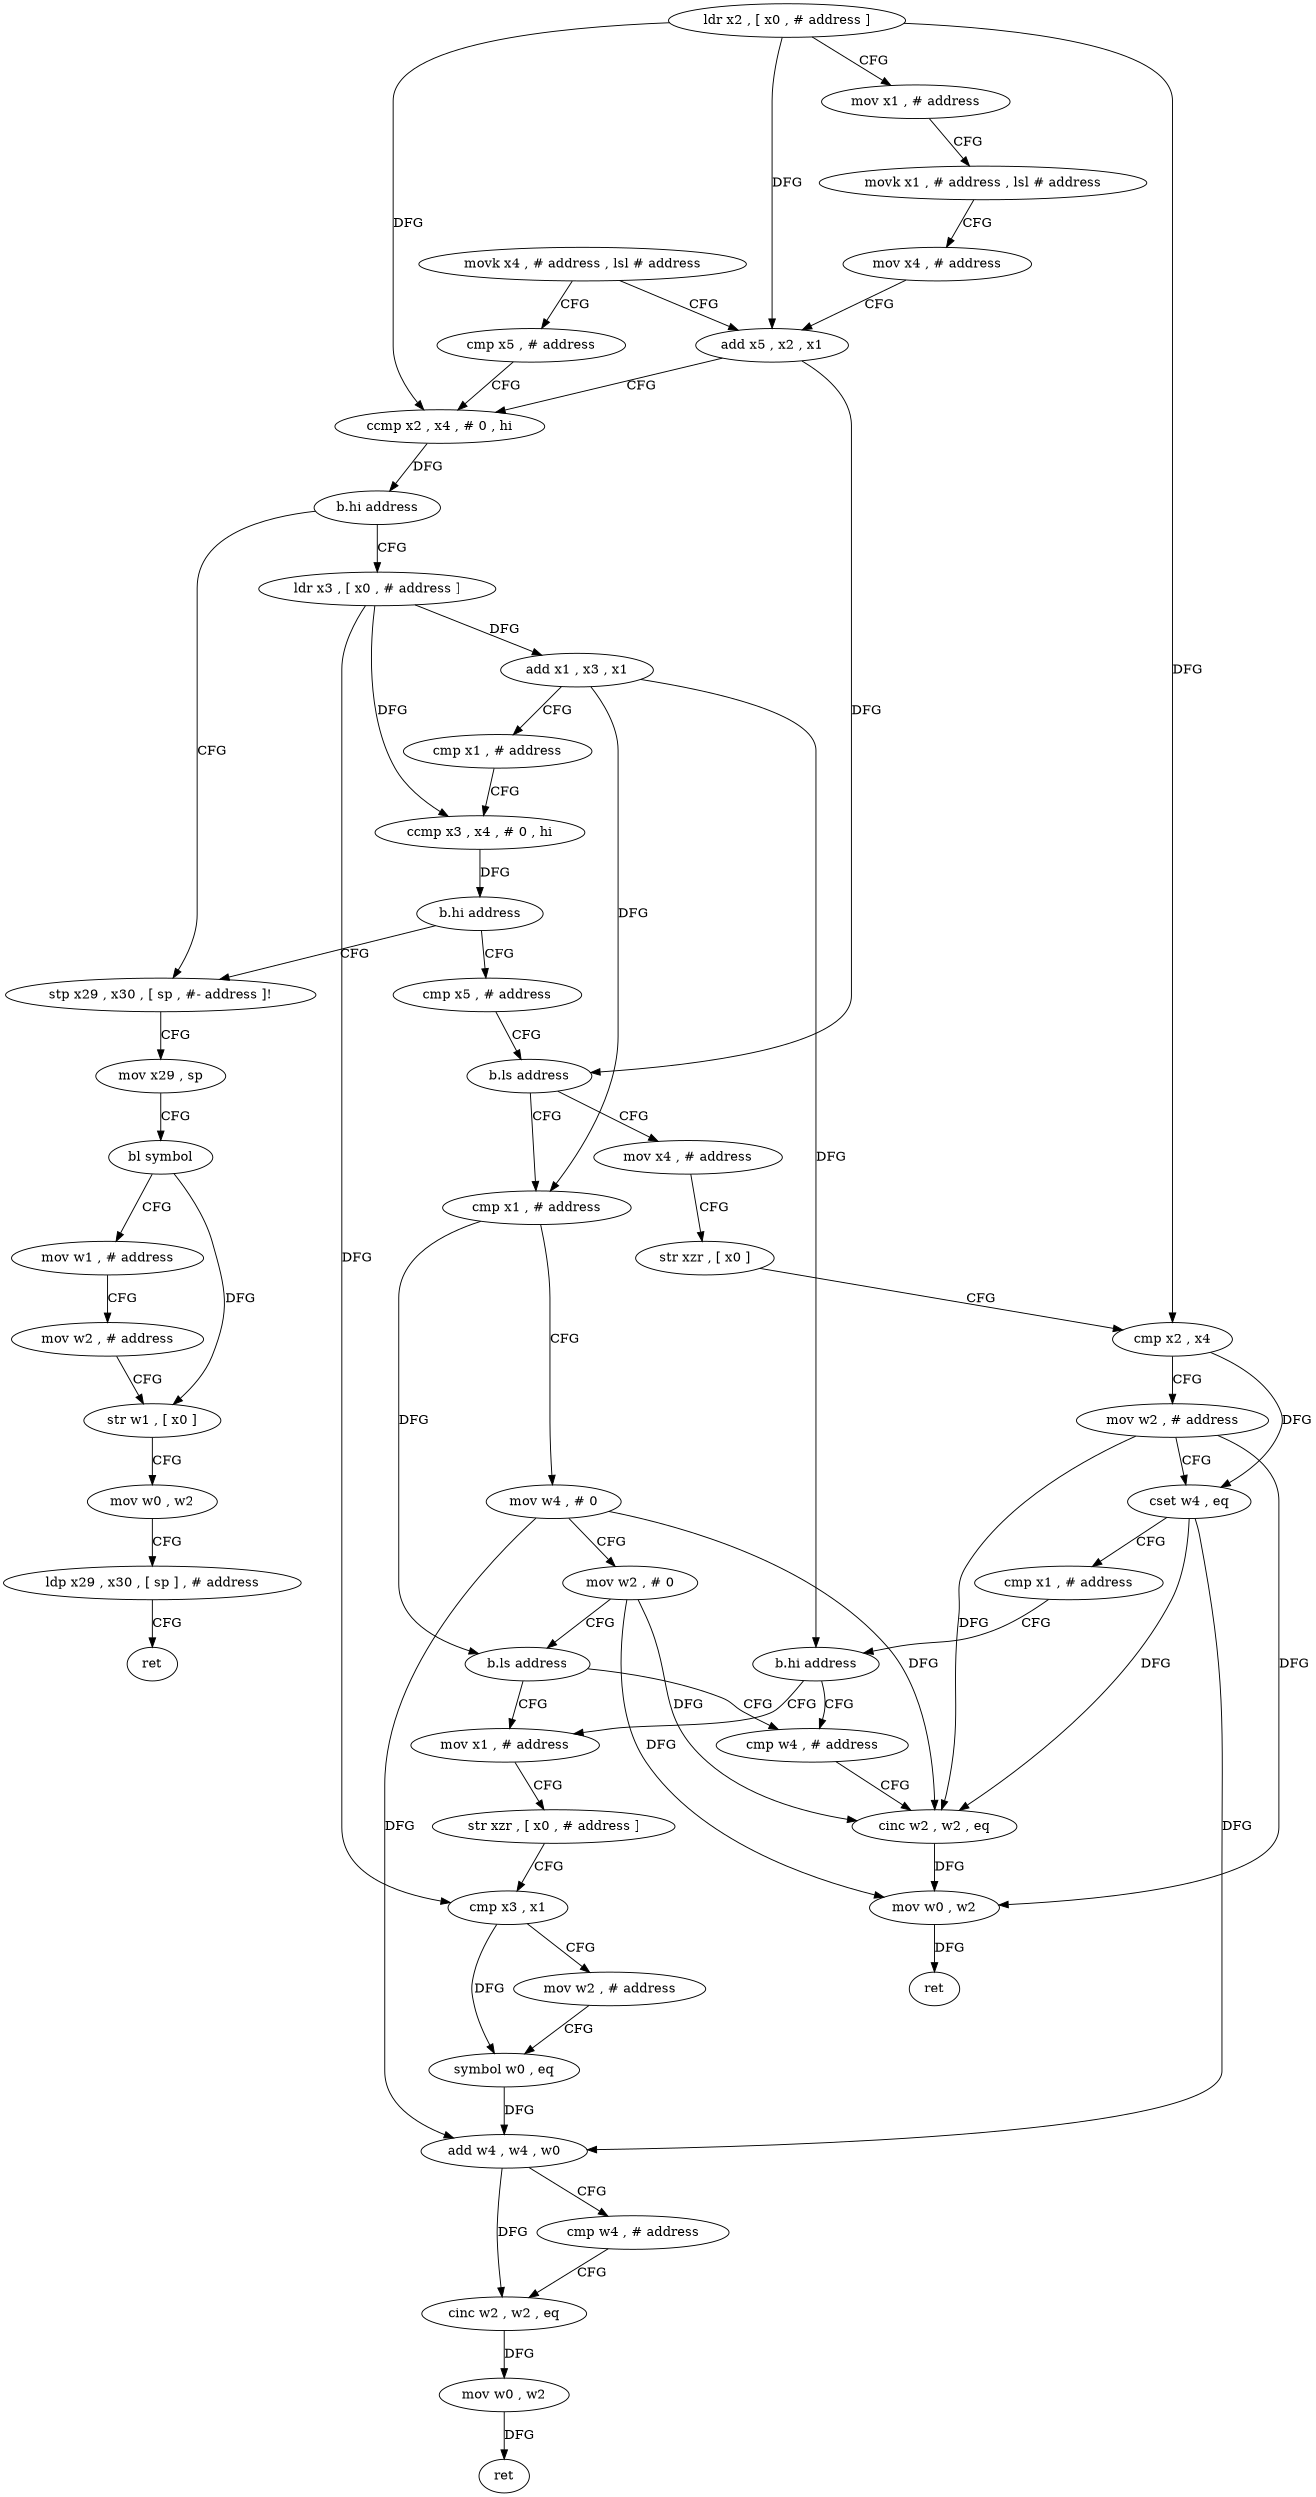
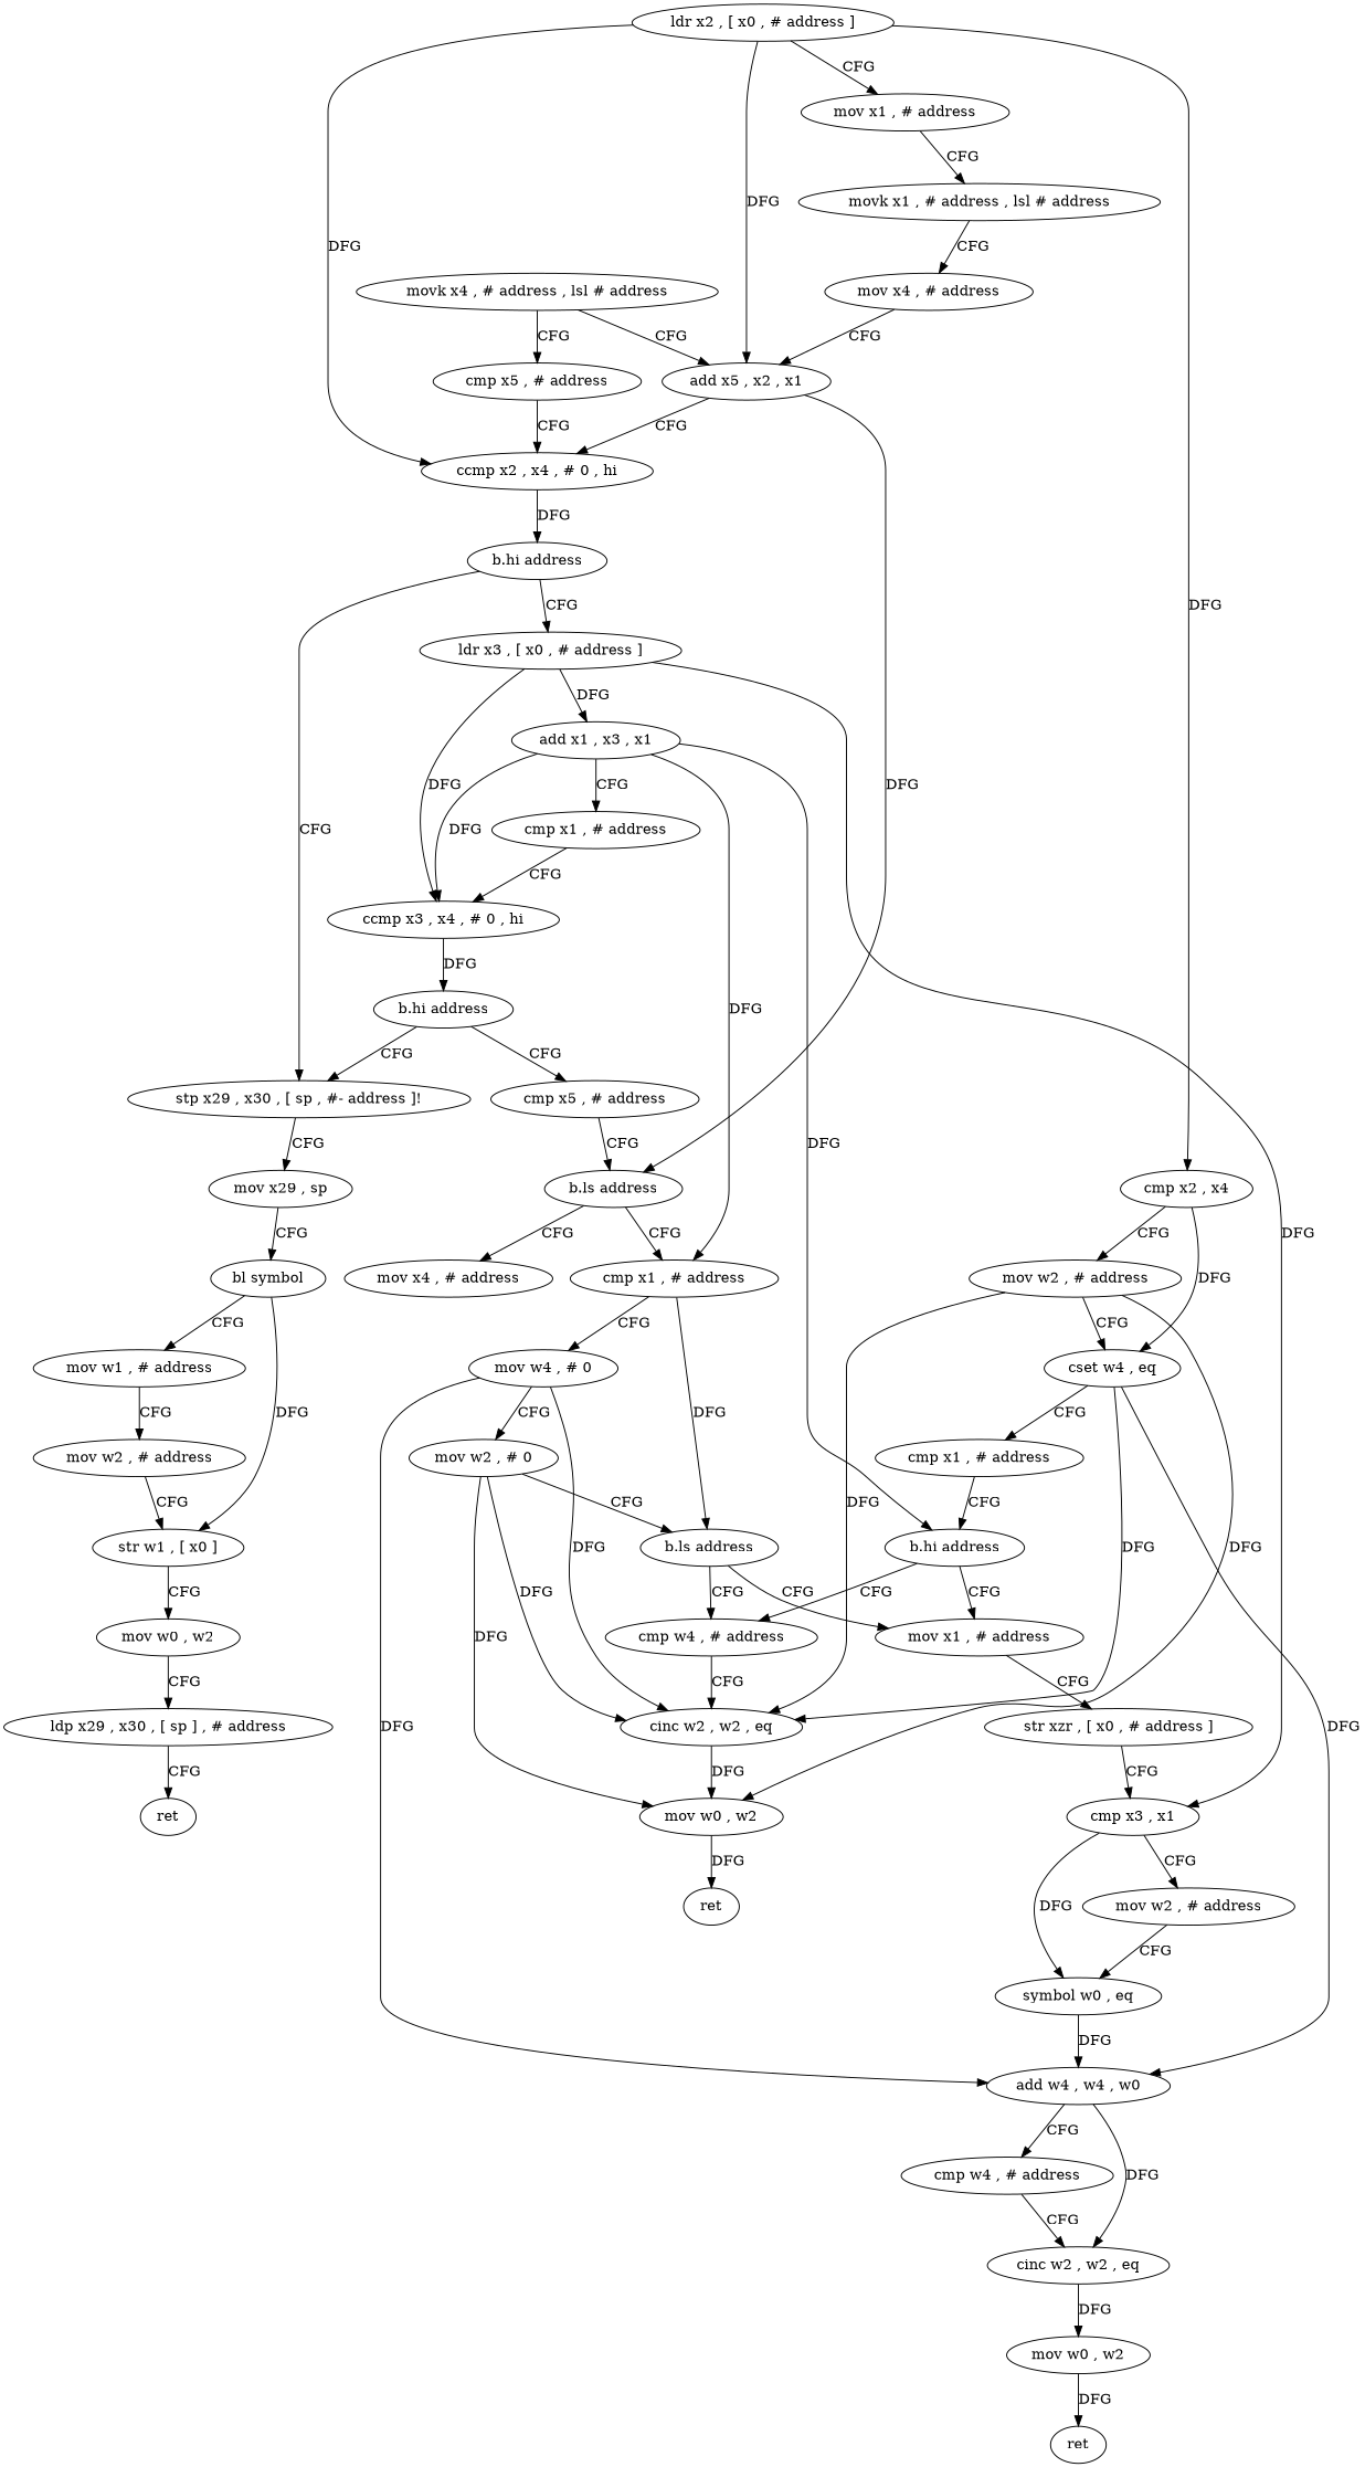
  digraph {
    n1 [label="ldr x2 , [ x0 , # address ]"]
    n2 [label="mov x1 , # address"]
    n3 [label="add x5 , x2 , x1"]
    n4 [label="ccmp x2 , x4 , # 0 , hi"]
    n5 [label="cmp x2 , x4"]
    n6 [label="movk x1 , # address , lsl # address"]
    n7 [label="b.ls address"]
    n8 [label="b.hi address"]
    n9 [label="mov w2 , # address"]
    n10 [label="cset w4 , eq"]
    n11 [label="mov x4 , # address"]
    n12 [label="movk x4 , # address , lsl # address"]
    n13 [label="cmp x5 , # address"]
    n14 [label="cmp x1 , # address"]
    n15 [label="mov x4 , # address"]
    n16 [label="stp x29 , x30 , [ sp , #- address ]!"]
    n17 [label="ldr x3 , [ x0 , # address ]"]
    n18 [label="mov x29 , sp"]
    n19 [label="add x1 , x3 , x1"]
    n20 [label="ccmp x3 , x4 , # 0 , hi"]
    n21 [label="cmp x3 , x1"]
    n22 [label="bl symbol"]
    n23 [label="cmp x1 , # address"]
    n24 [label="b.hi address"]
    n25 [label="b.hi address"]
    n26 [label="mov w2 , # address"]
    n27 [label="symbol w0 , eq"]
    n28 [label="mov w1 , # address"]
    n29 [label="str w1 , [ x0 ]"]
    n30 [label="mov w2 , # address"]
    n31 [label="mov w0 , w2"]
    n32 [label="ldp x29 , x30 , [ sp ] , # address"]
    n33 [label=ret]
    n34 [label="mov w4 , # 0"]
    n35 [label="b.ls address"]
    n36 [label="cmp w4 , # address"]
    n37 [label="mov x1 , # address"]
    n38 [label="cmp x5 , # address"]
-   n39 [label="str xzr , [ x0 ]"]
    n40 [label="cinc w2 , w2 , eq"]
    n41 [label="add w4 , w4 , w0"]
    n42 [label="mov w2 , # 0"]
    n43 [label="mov w0 , w2"]
    n44 [label="cmp x1 , # address"]
    n45 [label=ret]
    n46 [label="cmp w4 , # address"]
    n47 [label="cinc w2 , w2 , eq"]
    n48 [label="str xzr , [ x0 , # address ]"]
    n49 [label="mov w0 , w2"]
    n50 [label=ret]
    n1 -> n2 [label=CFG]
    n1 -> n3 [label=DFG]
    n1 -> n4 [label=DFG]
    n1 -> n5 [label=DFG]
    n2 -> n6 [label=CFG]
    n3 -> n4 [label=CFG]
    n3 -> n7 [label=DFG]
    n4 -> n8 [label=DFG]
    n5 -> n9 [label=CFG]
    n5 -> n10 [label=DFG]
    n6 -> n11 [label=CFG]
    n7 -> n14 [label=CFG]
    n7 -> n15 [label=CFG]
    n8 -> n16 [label=CFG]
    n8 -> n17 [label=CFG]
    n9 -> n10 [label=CFG]
    n9 -> n40 [label=DFG]
    n9 -> n43 [label=DFG]
    n10 -> n40 [label=DFG]
    n10 -> n41 [label=DFG]
    n10 -> n44 [label=CFG]
    n11 -> n3 [label=CFG]
    n12 -> n3 [label=CFG]
    n12 -> n13 [label=CFG]
    n13 -> n4 [label=CFG]
    n14 -> n34 [label=CFG]
    n14 -> n35 [label=DFG]
-   n15 -> n39 [label=CFG]
    n16 -> n18 [label=CFG]
    n17 -> n19 [label=DFG]
    n17 -> n20 [label=DFG]
    n17 -> n21 [label=DFG]
    n18 -> n22 [label=CFG]
    n19 -> n14 [label=DFG]
+   n19 -> n20 [label=DFG]
    n19 -> n23 [label=CFG]
    n19 -> n24 [label=DFG]
    n20 -> n25 [label=DFG]
    n21 -> n26 [label=CFG]
    n21 -> n27 [label=DFG]
    n22 -> n28 [label=CFG]
    n22 -> n29 [label=DFG]
    n23 -> n20 [label=CFG]
    n24 -> n36 [label=CFG]
    n24 -> n37 [label=CFG]
    n25 -> n16 [label=CFG]
    n25 -> n38 [label=CFG]
    n26 -> n27 [label=CFG]
    n27 -> n41 [label=DFG]
    n28 -> n30 [label=CFG]
    n29 -> n31 [label=CFG]
    n30 -> n29 [label=CFG]
    n31 -> n32 [label=CFG]
    n32 -> n33 [label=CFG]
    n34 -> n40 [label=DFG]
    n34 -> n41 [label=DFG]
    n34 -> n42 [label=CFG]
    n35 -> n36 [label=CFG]
    n35 -> n37 [label=CFG]
    n36 -> n40 [label=CFG]
    n37 -> n48 [label=CFG]
    n38 -> n7 [label=CFG]
-   n39 -> n5 [label=CFG]
    n40 -> n43 [label=DFG]
    n41 -> n46 [label=CFG]
    n41 -> n47 [label=DFG]
    n42 -> n35 [label=CFG]
    n42 -> n40 [label=DFG]
    n42 -> n43 [label=DFG]
    n43 -> n45 [label=DFG]
    n44 -> n24 [label=CFG]
    n46 -> n47 [label=CFG]
    n47 -> n49 [label=DFG]
    n48 -> n21 [label=CFG]
    n49 -> n50 [label=DFG]
  }
